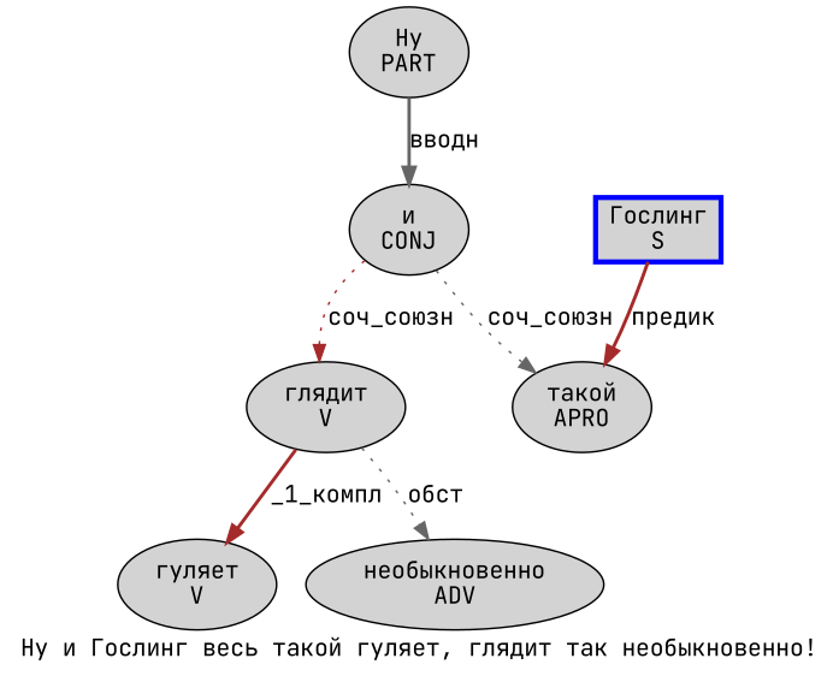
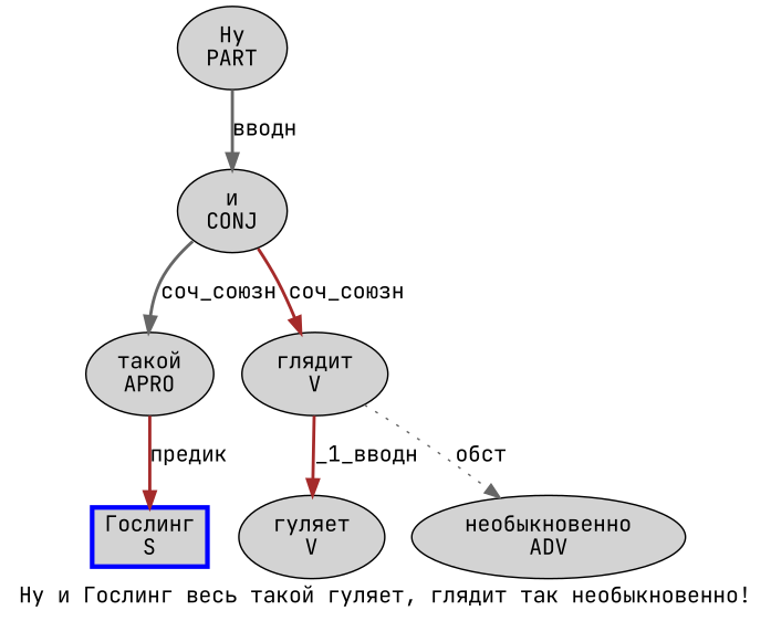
  digraph {
    fontname="JetBrains Mono"
    label="Ну и Гослинг весь такой гуляет, глядит так необыкновенно!"
    node [fillcolor=lightgray fontname="JetBrains Mono" penwidth=1 shape=ellipse style=filled]
    edge [color=gray40 fontname="JetBrains Mono" style=bold]
    n1 [label="Ну\nPART"]
    n2 [label="и\nCONJ"]
    n3 [label="такой\nAPRO"]
    n4 [label="глядит\nV"]
    n5 [color=blue label="Гослинг\nS" penwidth=3 shape=box]
    n6 [label="гуляет\nV"]
    n7 [label="необыкновенно\nADV"]
    n1 -> n2 [label="вводн"]
-   n2 -> n3 [label="соч_союзн" style=dotted]
-   n2 -> n4 [color=brown label="соч_союзн" style=dotted]
-   n5 -> n3 [color=brown label="предик"]
-   n4 -> n6 [color=brown label="_1_компл"]
+   n2 -> n3 [label="соч_союзн"]
+   n2 -> n4 [color=brown label="соч_союзн"]
+   n3 -> n5 [color=brown label="предик"]
+   n4 -> n6 [color=brown label="_1_вводн"]
    n4 -> n7 [label="обст" style=dotted]
  }
